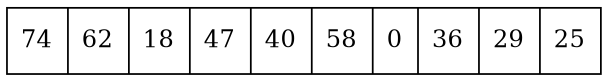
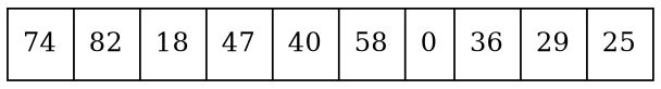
  digraph {
-   n1 [label="<f0> 74| <f1> 62| <f2> 18| <f3> 47| <f4> 40| <f5> 58| <f6> 0| <f7> 36| <f8> 29| <f9> 25" shape=record]
+   n1 [label="<f0> 74| <f1> 82| <f2> 18| <f3> 47| <f4> 40| <f5> 58| <f6> 0| <f7> 36| <f8> 29| <f9> 25" shape=record]
  }
